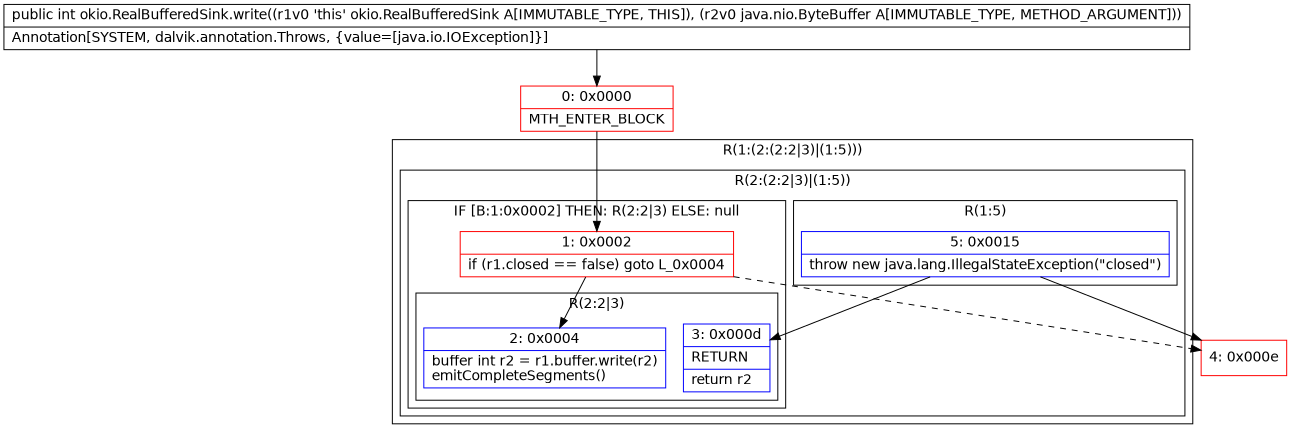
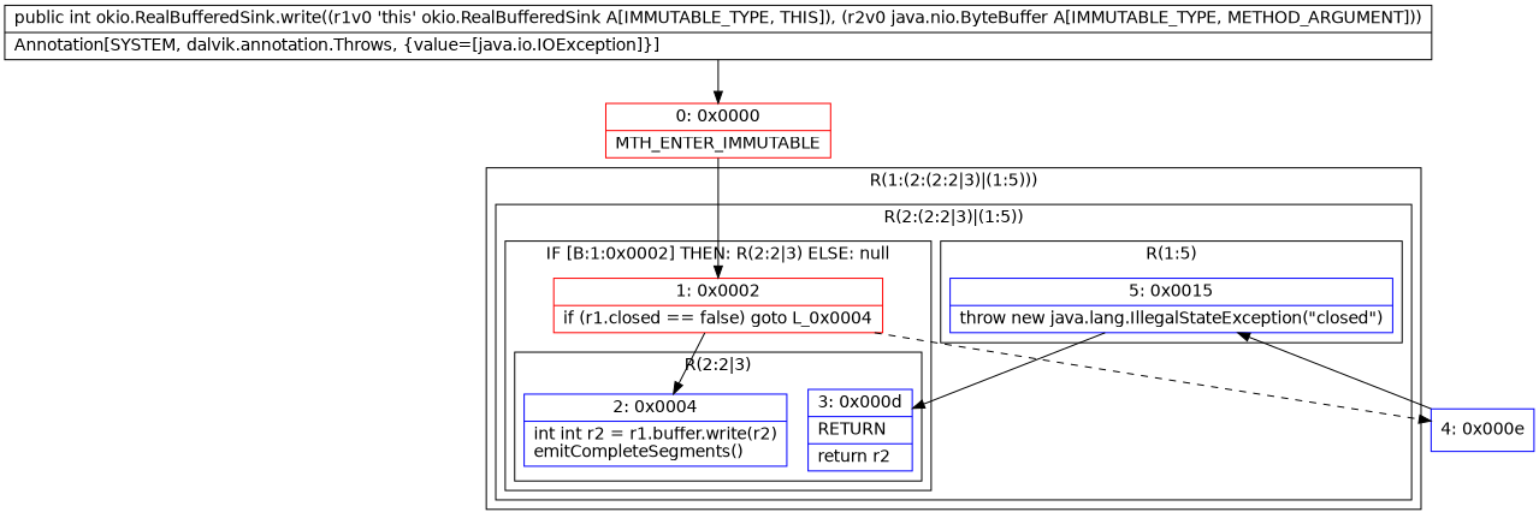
  digraph {
    fontname="DejaVu Sans"
    node [color=blue fontname="DejaVu Sans" shape=record]
    edge [fontname="DejaVu Sans"]
-   n1 [label="{2\:\ 0x0004|buffer int r2 = r1.buffer.write(r2)\lemitCompleteSegments()\l}"]
+   n1 [label="{2\:\ 0x0004|int int r2 = r1.buffer.write(r2)\lemitCompleteSegments()\l}"]
    n2 [label="{3\:\ 0x000d|RETURN\l|return r2\l}"]
    n3 [color=red label="{1\:\ 0x0002|if (r1.closed == false) goto L_0x0004\l}"]
    n4 [label="{5\:\ 0x0015|throw new java.lang.IllegalStateException(\"closed\")\l}"]
-   n5 [color=red label="{4\:\ 0x000e}"]
-   n6 [color=red label="{0\:\ 0x0000|MTH_ENTER_BLOCK\l}"]
+   n5 [label="{4\:\ 0x000e}"]
+   n6 [color=red label="{0\:\ 0x0000|MTH_ENTER_IMMUTABLE\l}"]
    n7 [label="{public int okio.RealBufferedSink.write((r1v0 'this' okio.RealBufferedSink A[IMMUTABLE_TYPE, THIS]), (r2v0 java.nio.ByteBuffer A[IMMUTABLE_TYPE, METHOD_ARGUMENT]))  | Annotation[SYSTEM, dalvik.annotation.Throws, \{value=[java.io.IOException]\}]\l}" color=""]
    subgraph cluster_1 {
      label="R(1:(2:(2:2|3)|(1:5)))"
      subgraph cluster_2 {
        label="R(2:(2:2|3)|(1:5))"
        subgraph cluster_3 {
          label="IF [B:1:0x0002] THEN: R(2:2|3) ELSE: null"
          n3
          subgraph cluster_4 {
            label="R(2:2|3)"
            n1
            n2
          }
        }
        subgraph cluster_5 {
          label="R(1:5)"
          n4
        }
      }
    }
    n3 -> n1
    n3 -> n5 [style=dashed]
    n4 -> n2
-   n4 -> n5
+   n5 -> n4
    n6 -> n3
    n7 -> n6
  }
